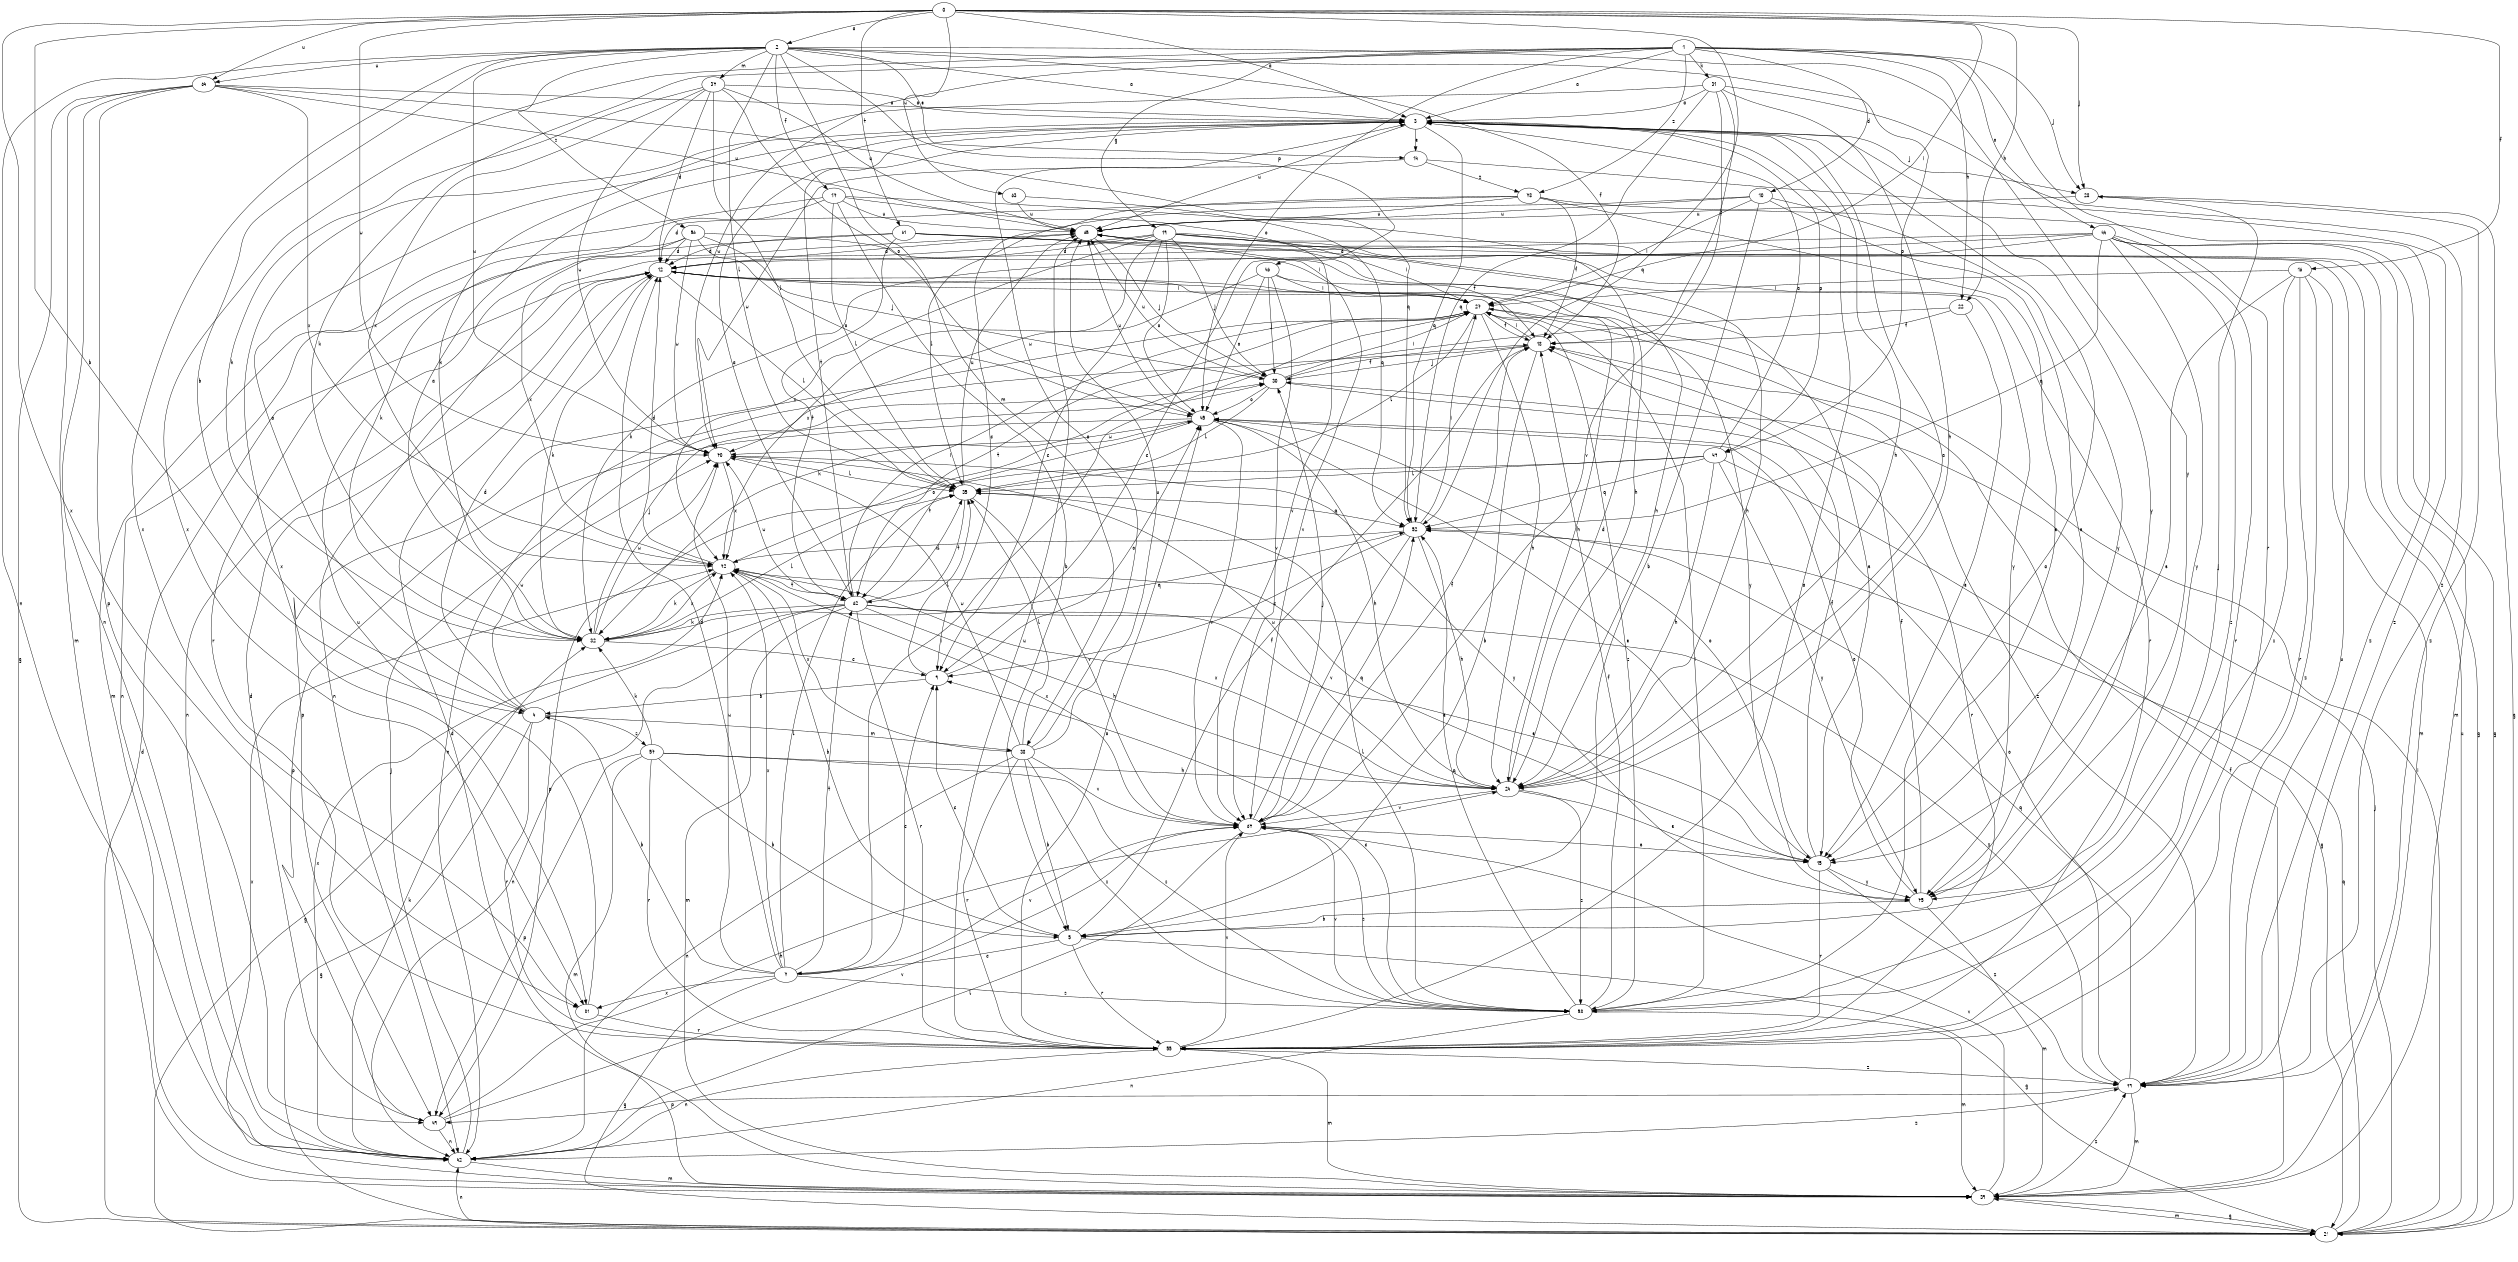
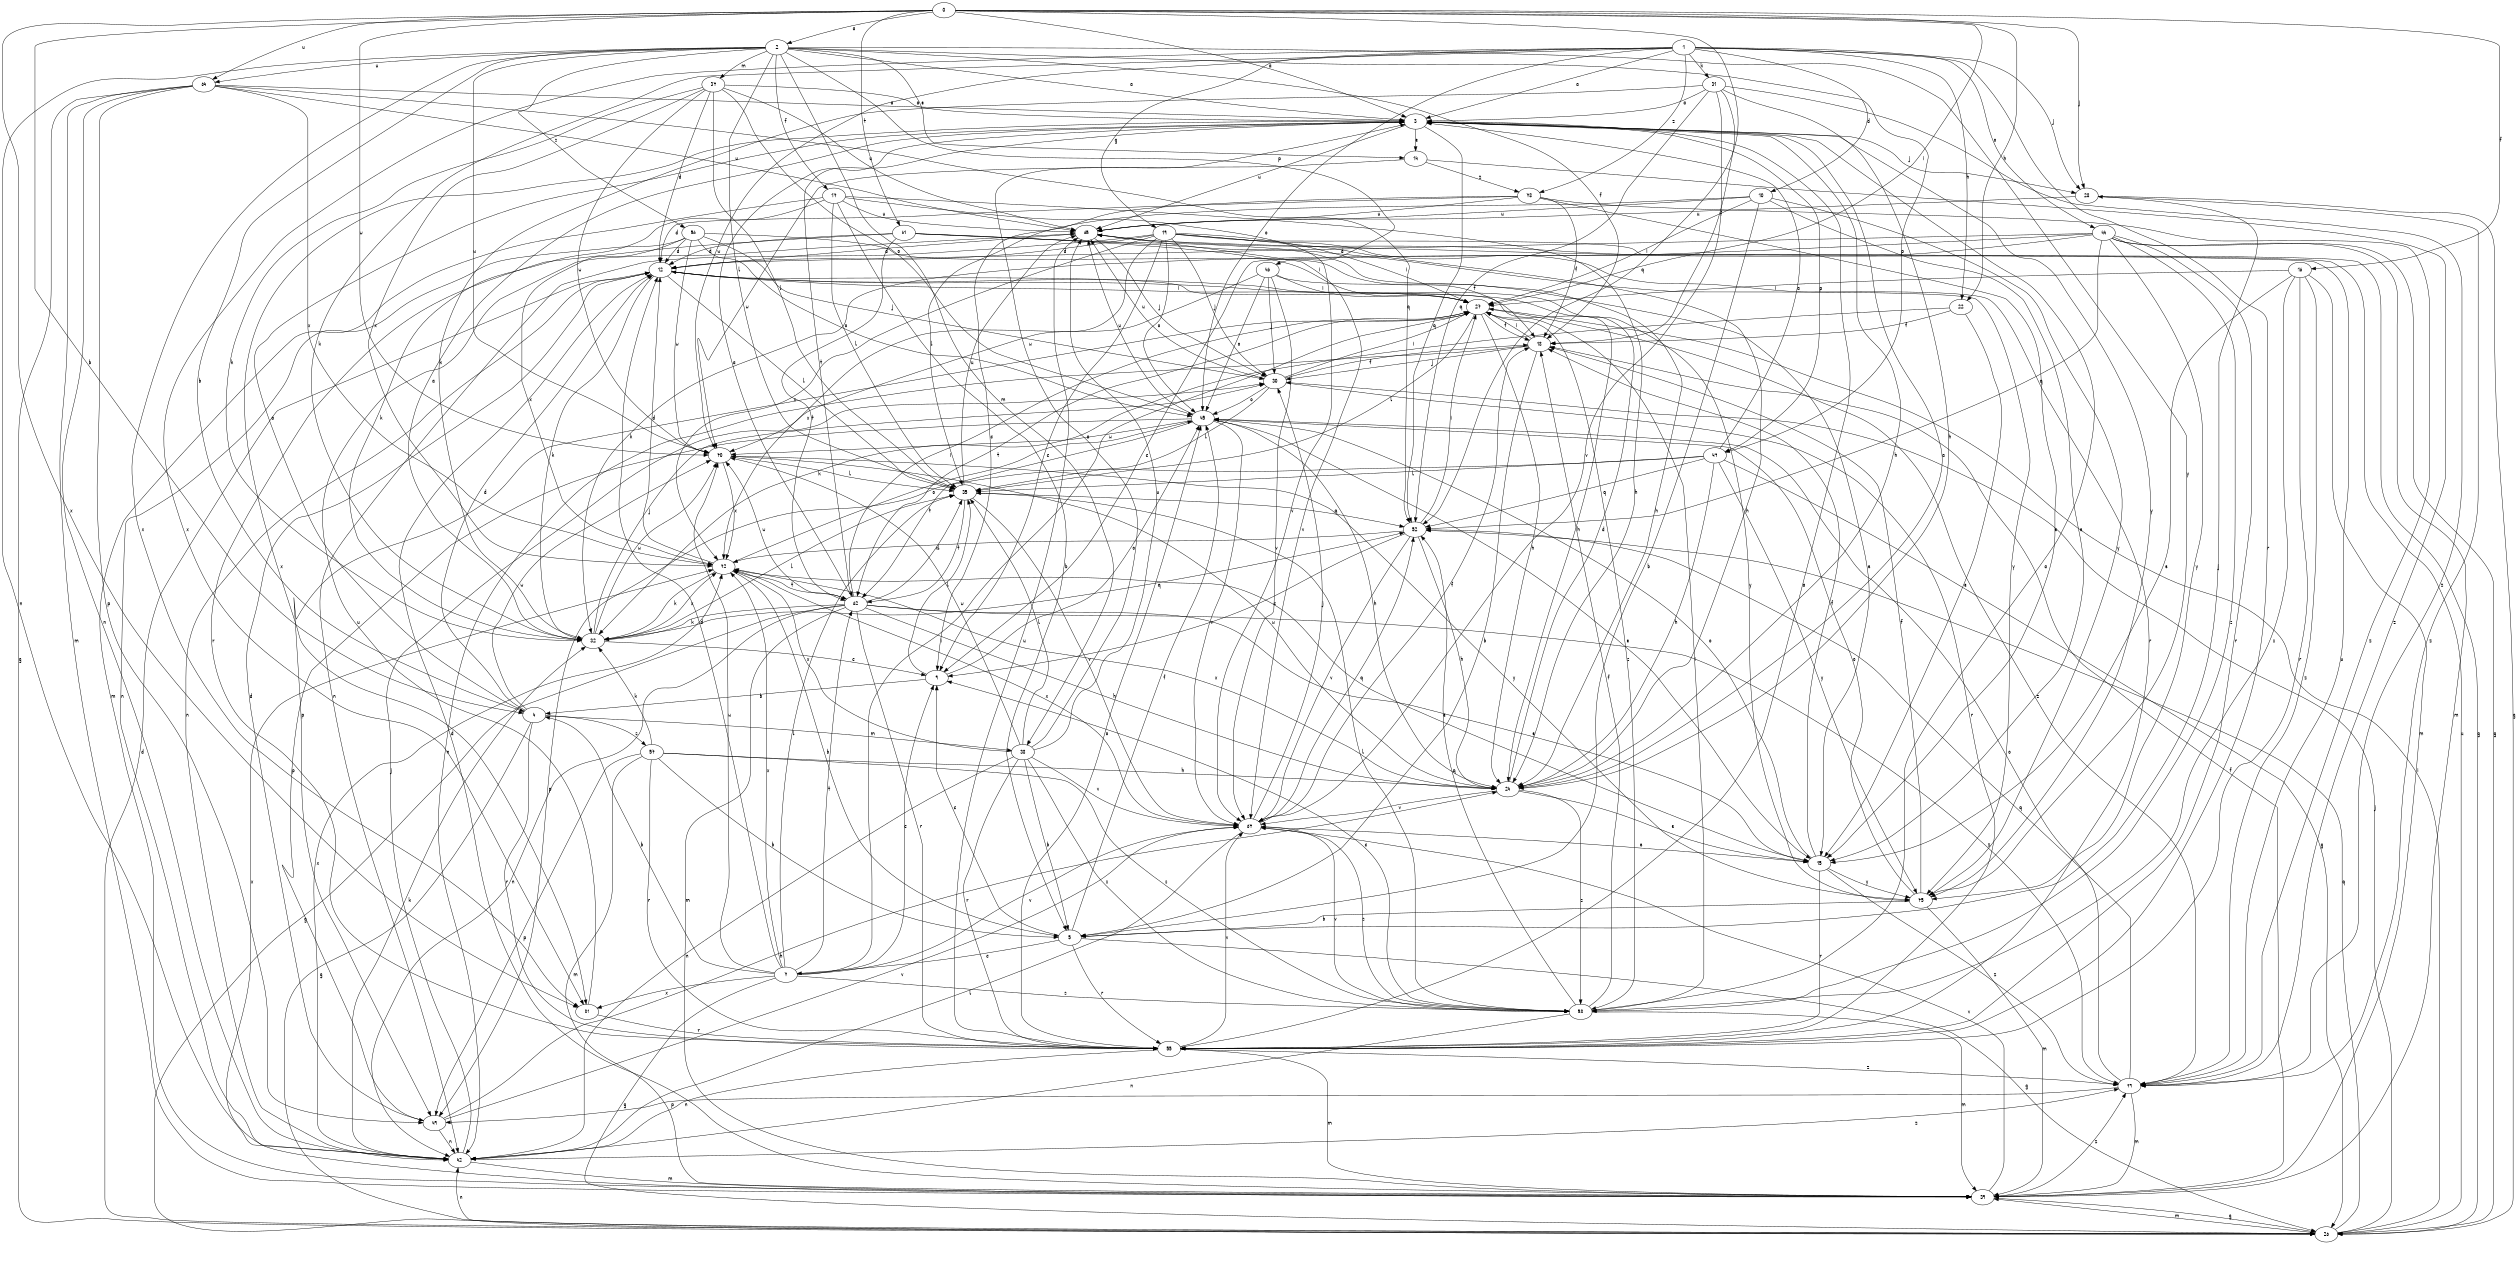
  strict digraph {
    fontname="Patrick Hand"
    node [fontname="Patrick Hand"]
    edge [fontname="Patrick Hand"]
    0
    2
    3
    4
    16
    22
    27
    28
    52
    61
-   63
    64
    70
    n14 [label=81]
    14
    17
    18
    35
    37
    38
    42
    46
    47
    56
    75
    24
    62
    65
    55
    12
-   21
+   21 [label=26]
    57
    58
    15
    79
    39
    32
    49
    9
    67
    72
    1
    10
    19
    31
    44
    45
    78
    5
    30
    7
    0 -> 2 [label=a]
    0 -> 3 [label=a]
    0 -> 4 [label=b]
    0 -> 16 [label=f]
    0 -> 22 [label=h]
    0 -> 27 [label=i]
    0 -> 28 [label=j]
    0 -> 52 [label=q]
    0 -> 61 [label=t]
-   0 -> 63 [label=u]
    0 -> 64 [label=u]
    0 -> 70 [label=w]
    0 -> n14 [label=x]
    2 -> 3 [label=a]
    2 -> 4 [label=b]
    2 -> 64 [label=u]
    2 -> 70 [label=w]
    2 -> n14 [label=x]
    2 -> 14 [label=e]
    2 -> 17 [label=f]
    2 -> 18 [label=f]
    2 -> 35 [label=l]
    2 -> 37 [label=m]
    2 -> 38 [label=m]
    2 -> 42 [label=n]
    2 -> 46 [label=p]
    2 -> 47 [label=p]
    2 -> 56 [label=s]
    2 -> 75 [label=y]
    3 -> 28 [label=j]
    3 -> 52 [label=q]
    3 -> n14 [label=x]
    3 -> 14 [label=e]
    3 -> 47 [label=p]
    3 -> 75 [label=y]
    3 -> 24 [label=h]
    3 -> 62 [label=t]
    3 -> 65 [label=u]
    4 -> 3 [label=a]
    4 -> 70 [label=w]
    4 -> 38 [label=m]
    4 -> 55 [label=r]
    4 -> 12 [label=d]
    4 -> 21 [label=g]
    4 -> 57 [label=s]
    16 -> 27 [label=i]
    16 -> 55 [label=r]
    16 -> 58 [label=s]
    16 -> 15 [label=e]
    16 -> 79 [label=z]
    16 -> 39 [label=m]
    22 -> 18 [label=f]
    22 -> 15 [label=e]
    22 -> 32 [label=k]
    27 -> 18 [label=f]
    27 -> 35 [label=l]
    27 -> 24 [label=h]
    27 -> 62 [label=t]
    27 -> 58 [label=s]
    27 -> 79 [label=z]
    27 -> 49 [label=p]
    28 -> 65 [label=u]
    28 -> 21 [label=g]
    28 -> 79 [label=z]
    52 -> 27 [label=i]
    52 -> 24 [label=h]
    52 -> 9 [label=c]
    52 -> 67 [label=v]
    52 -> 72 [label=x]
    61 -> 27 [label=i]
    61 -> 75 [label=y]
    61 -> 24 [label=h]
    61 -> 62 [label=t]
    61 -> 55 [label=r]
    61 -> 12 [label=d]
-   63 -> 52 [label=q]
-   63 -> 65 [label=u]
    64 -> 3 [label=a]
    64 -> 52 [label=q]
    64 -> 42 [label=n]
    64 -> 65 [label=u]
    64 -> 21 [label=g]
    64 -> 39 [label=m]
    64 -> 49 [label=p]
    64 -> 72 [label=x]
    70 -> 35 [label=l]
    70 -> 75 [label=y]
    70 -> 72 [label=x]
    n14 -> 65 [label=u]
    n14 -> 55 [label=r]
    14 -> 70 [label=w]
    14 -> 79 [label=z]
    14 -> 78 [label=z]
    17 -> 35 [label=l]
    17 -> 24 [label=h]
    17 -> 65 [label=u]
    17 -> 39 [label=m]
    17 -> 32 [label=k]
    17 -> 67 [label=v]
    17 -> 5 [label=b]
    18 -> 27 [label=i]
    18 -> 42 [label=n]
    18 -> 5 [label=b]
    18 -> 30 [label=j]
    35 -> 52 [label=q]
    35 -> 62 [label=t]
    35 -> 65 [label=u]
    35 -> 67 [label=v]
    37 -> 3 [label=a]
    37 -> 70 [label=w]
    37 -> 35 [label=l]
    37 -> 65 [label=u]
    37 -> 12 [label=d]
    37 -> 32 [label=k]
    37 -> 72 [label=x]
    37 -> 45 [label=o]
    38 -> 3 [label=a]
    38 -> 70 [label=w]
    38 -> 35 [label=l]
    38 -> 42 [label=n]
    38 -> 65 [label=u]
    38 -> 55 [label=r]
    38 -> 58 [label=s]
    38 -> 67 [label=v]
    38 -> 72 [label=x]
    38 -> 5 [label=b]
    42 -> 79 [label=z]
    42 -> 39 [label=m]
    42 -> 32 [label=k]
    42 -> 72 [label=x]
    42 -> 30 [label=j]
    46 -> 27 [label=i]
    46 -> 15 [label=e]
    46 -> 67 [label=v]
    46 -> 72 [label=x]
    46 -> 45 [label=o]
    46 -> 30 [label=j]
    47 -> 3 [label=a]
    47 -> 52 [label=q]
    47 -> 35 [label=l]
    47 -> 75 [label=y]
    47 -> 24 [label=h]
    47 -> 21 [label=g]
    47 -> 49 [label=p]
    56 -> 70 [label=w]
    56 -> 18 [label=f]
    56 -> 42 [label=n]
    56 -> 12 [label=d]
    56 -> 72 [label=x]
    56 -> 45 [label=o]
    56 -> 30 [label=j]
    75 -> 18 [label=f]
    75 -> 39 [label=m]
    75 -> 45 [label=o]
    75 -> 5 [label=b]
    24 -> 3 [label=a]
    24 -> 70 [label=w]
    24 -> 12 [label=d]
    24 -> 58 [label=s]
    24 -> 15 [label=e]
    24 -> 67 [label=v]
    24 -> 72 [label=x]
    62 -> 3 [label=a]
    62 -> 27 [label=i]
    62 -> 70 [label=w]
    62 -> 35 [label=l]
    62 -> 42 [label=n]
    62 -> 24 [label=h]
    62 -> 55 [label=r]
    62 -> 21 [label=g]
    62 -> 15 [label=e]
    62 -> 79 [label=z]
    62 -> 39 [label=m]
    62 -> 32 [label=k]
    65 -> 12 [label=d]
    65 -> 67 [label=v]
    65 -> 30 [label=j]
    55 -> 3 [label=a]
    55 -> 42 [label=n]
    55 -> 65 [label=u]
    55 -> 79 [label=z]
    55 -> 39 [label=m]
    55 -> 67 [label=v]
    55 -> 45 [label=o]
    12 -> 27 [label=i]
    12 -> 35 [label=l]
    12 -> 42 [label=n]
    12 -> 75 [label=y]
    12 -> 24 [label=h]
    12 -> 32 [label=k]
    21 -> 27 [label=i]
    21 -> 52 [label=q]
    21 -> 42 [label=n]
    21 -> 65 [label=u]
    21 -> 12 [label=d]
    21 -> 39 [label=m]
    21 -> 30 [label=j]
    57 -> 24 [label=h]
    57 -> 55 [label=r]
    57 -> 58 [label=s]
    57 -> 39 [label=m]
    57 -> 32 [label=k]
    57 -> 49 [label=p]
    57 -> 5 [label=b]
    58 -> 3 [label=a]
    58 -> 27 [label=i]
    58 -> 52 [label=q]
    58 -> 18 [label=f]
    58 -> 35 [label=l]
    58 -> 42 [label=n]
    58 -> 39 [label=m]
    58 -> 9 [label=c]
    58 -> 67 [label=v]
    15 -> 18 [label=f]
    15 -> 75 [label=y]
    15 -> 55 [label=r]
    15 -> 79 [label=z]
    15 -> 45 [label=o]
    79 -> 52 [label=q]
    79 -> 65 [label=u]
    79 -> 39 [label=m]
    79 -> 49 [label=p]
    79 -> 45 [label=o]
    39 -> 18 [label=f]
    39 -> 12 [label=d]
    39 -> 21 [label=g]
    39 -> 79 [label=z]
    39 -> 67 [label=v]
    39 -> 72 [label=x]
    32 -> 3 [label=a]
    32 -> 52 [label=q]
    32 -> 70 [label=w]
    32 -> 35 [label=l]
    32 -> 9 [label=c]
    32 -> 72 [label=x]
    32 -> 30 [label=j]
    49 -> 42 [label=n]
    49 -> 24 [label=h]
    49 -> 12 [label=d]
    49 -> 67 [label=v]
    9 -> 4 [label=b]
    9 -> 35 [label=l]
    9 -> 45 [label=o]
    67 -> 52 [label=q]
    67 -> 18 [label=f]
    67 -> 42 [label=l]
    67 -> 58 [label=s]
    67 -> 15 [label=e]
    67 -> 72 [label=x]
    67 -> 30 [label=j]
    72 -> 62 [label=t]
    72 -> 12 [label=d]
    72 -> 15 [label=e]
    72 -> 32 [label=k]
    72 -> 45 [label=o]
    72 -> 5 [label=b]
    1 -> 3 [label=a]
    1 -> 22 [label=h]
    1 -> 28 [label=j]
    1 -> 70 [label=w]
    1 -> n14 [label=x]
    1 -> 55 [label=r]
    1 -> 32 [label=k]
    1 -> 10 [label=d]
    1 -> 19 [label=g]
    1 -> 31 [label=k]
    1 -> 44 [label=o]
    1 -> 45 [label=o]
    1 -> 78 [label=z]
    10 -> 27 [label=i]
    10 -> 35 [label=l]
    10 -> 75 [label=y]
    10 -> 65 [label=u]
    10 -> 15 [label=e]
    10 -> 5 [label=b]
    19 -> 27 [label=i]
    19 -> 70 [label=w]
    19 -> 42 [label=n]
    19 -> 24 [label=h]
    19 -> 55 [label=r]
    19 -> 12 [label=d]
    19 -> 21 [label=g]
    19 -> 9 [label=c]
    19 -> 72 [label=x]
    19 -> 45 [label=o]
    19 -> 30 [label=j]
    31 -> 3 [label=a]
    31 -> 52 [label=q]
    31 -> 18 [label=f]
    31 -> 24 [label=h]
    31 -> 79 [label=z]
    31 -> 32 [label=k]
    31 -> 67 [label=v]
    44 -> 52 [label=q]
    44 -> 75 [label=y]
    44 -> 55 [label=r]
    44 -> 12 [label=d]
    44 -> 21 [label=g]
    44 -> 58 [label=s]
    44 -> 39 [label=m]
    44 -> 32 [label=k]
    44 -> 9 [label=c]
    45 -> 70 [label=w]
    45 -> 24 [label=h]
    45 -> 62 [label=t]
    45 -> 65 [label=u]
    45 -> 15 [label=e]
    45 -> 49 [label=p]
    45 -> 67 [label=v]
    78 -> 18 [label=f]
    78 -> 65 [label=u]
    78 -> 12 [label=d]
    78 -> 15 [label=e]
    78 -> 79 [label=z]
    78 -> 9 [label=c]
    5 -> 28 [label=j]
-   5 -> 18 [label=f]
+   5 -> 45 [label=f]
    5 -> 55 [label=r]
    5 -> 21 [label=g]
    5 -> 9 [label=c]
    5 -> 7 [label=c]
    30 -> 27 [label=i]
    30 -> 18 [label=f]
    30 -> 35 [label=l]
    30 -> 65 [label=u]
    30 -> 55 [label=r]
    30 -> 45 [label=o]
    7 -> 4 [label=b]
    7 -> 27 [label=i]
    7 -> 70 [label=w]
    7 -> n14 [label=x]
    7 -> 35 [label=l]
    7 -> 62 [label=t]
    7 -> 12 [label=d]
    7 -> 21 [label=g]
    7 -> 58 [label=s]
    7 -> 9 [label=c]
    7 -> 67 [label=v]
    7 -> 72 [label=x]
  }
